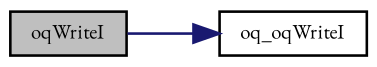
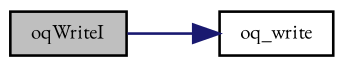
  digraph {
    rankdir=LR
    fontname="EB Garamond"
    node [color=black fontname="EB Garamond" fontsize=8 shape=record]
    n1 [fillcolor=grey75 fontcolor=black height=0.2 label=oqWriteI style=filled width=0.4]
-   n2 [height=0.2 label=oq_oqWriteI width=0.4]
+   n2 [height=0.2 label=oq_write width=0.4]
    n1 -> n2 [color=midnightblue fontname="EB Garamond" fontsize=8 labelfontname=Helvetica labelfontsize=8 style=solid]
  }
